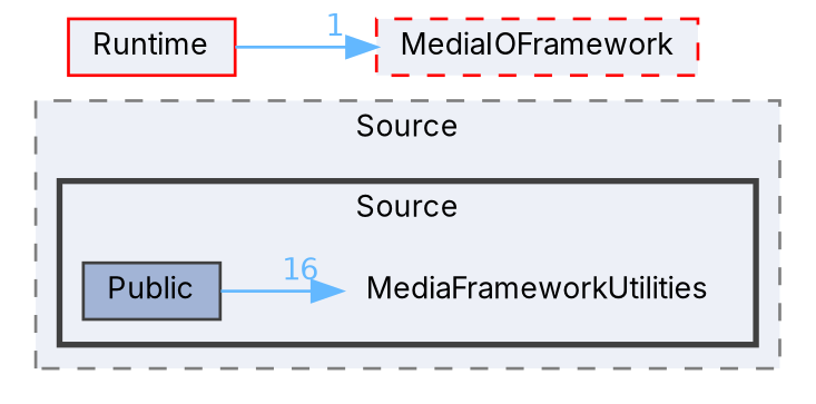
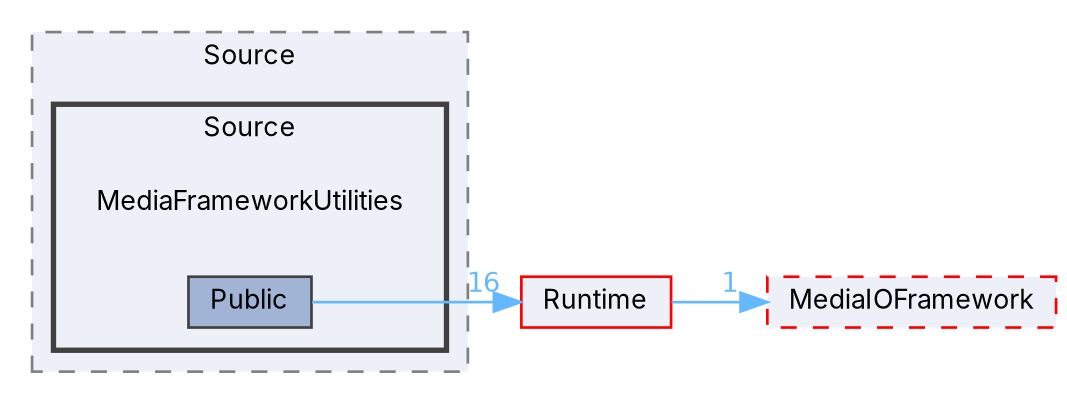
  digraph {
    compound=true
    fontname=Inter
    rankdir=LR
    node [fontname=Inter fontsize=10 shape=box color=red fillcolor="#edf0f7" style=filled]
    edge [color=steelblue1 fontcolor=steelblue1 fontname=Inter fontsize=10 labeldistance=1.5 labelfontname=Helvetica labelfontsize=10]
    n1 [height=0.2 label=MediaFrameworkUtilities shape=plaintext width=0.4 color="" fillcolor="" style=""]
    n2 [color=grey25 fillcolor="#a2b4d6" height=0.2 label=Public width=0.4]
    n3 [height=0.2 label=Runtime width=0.4]
    n4 [height=0.2 label=MediaIOFramework style="filled,dashed" width=0.4]
    subgraph cluster_1 {
      bgcolor="#edf0f7"
      fontsize=10
      label=Source
      pencolor=grey50
      style="filled,dashed"
      subgraph cluster_2 {
        bgcolor="#edf0f7"
        fontsize=10
        label=Source
        pencolor=grey25
        style="filled,bold"
        n1
        n2
      }
    }
-   n2 -> n1 [headlabel=16]
+   n2 -> n3 [headlabel=16]
    n3 -> n4 [headlabel=1]
  }
